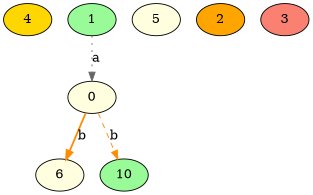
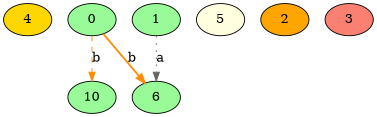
  strict digraph {
    node [fillcolor=palegreen style=filled]
    edge [color=darkorange]
    4 [fillcolor=gold]
-   6 [fillcolor=lightyellow]
-   0 [fillcolor=lightyellow]
+   6
+   0
    10
    1
    5 [fillcolor=lightyellow]
    2 [fillcolor=orange]
    3 [fillcolor=salmon]
    0 -> 6 [label=b style=bold]
    0 -> 10 [label=b style=dashed]
-   1 -> 0 [color=gray40 label=a style=dotted]
+   1 -> 6 [color=gray40 label=a style=dotted]
  }
